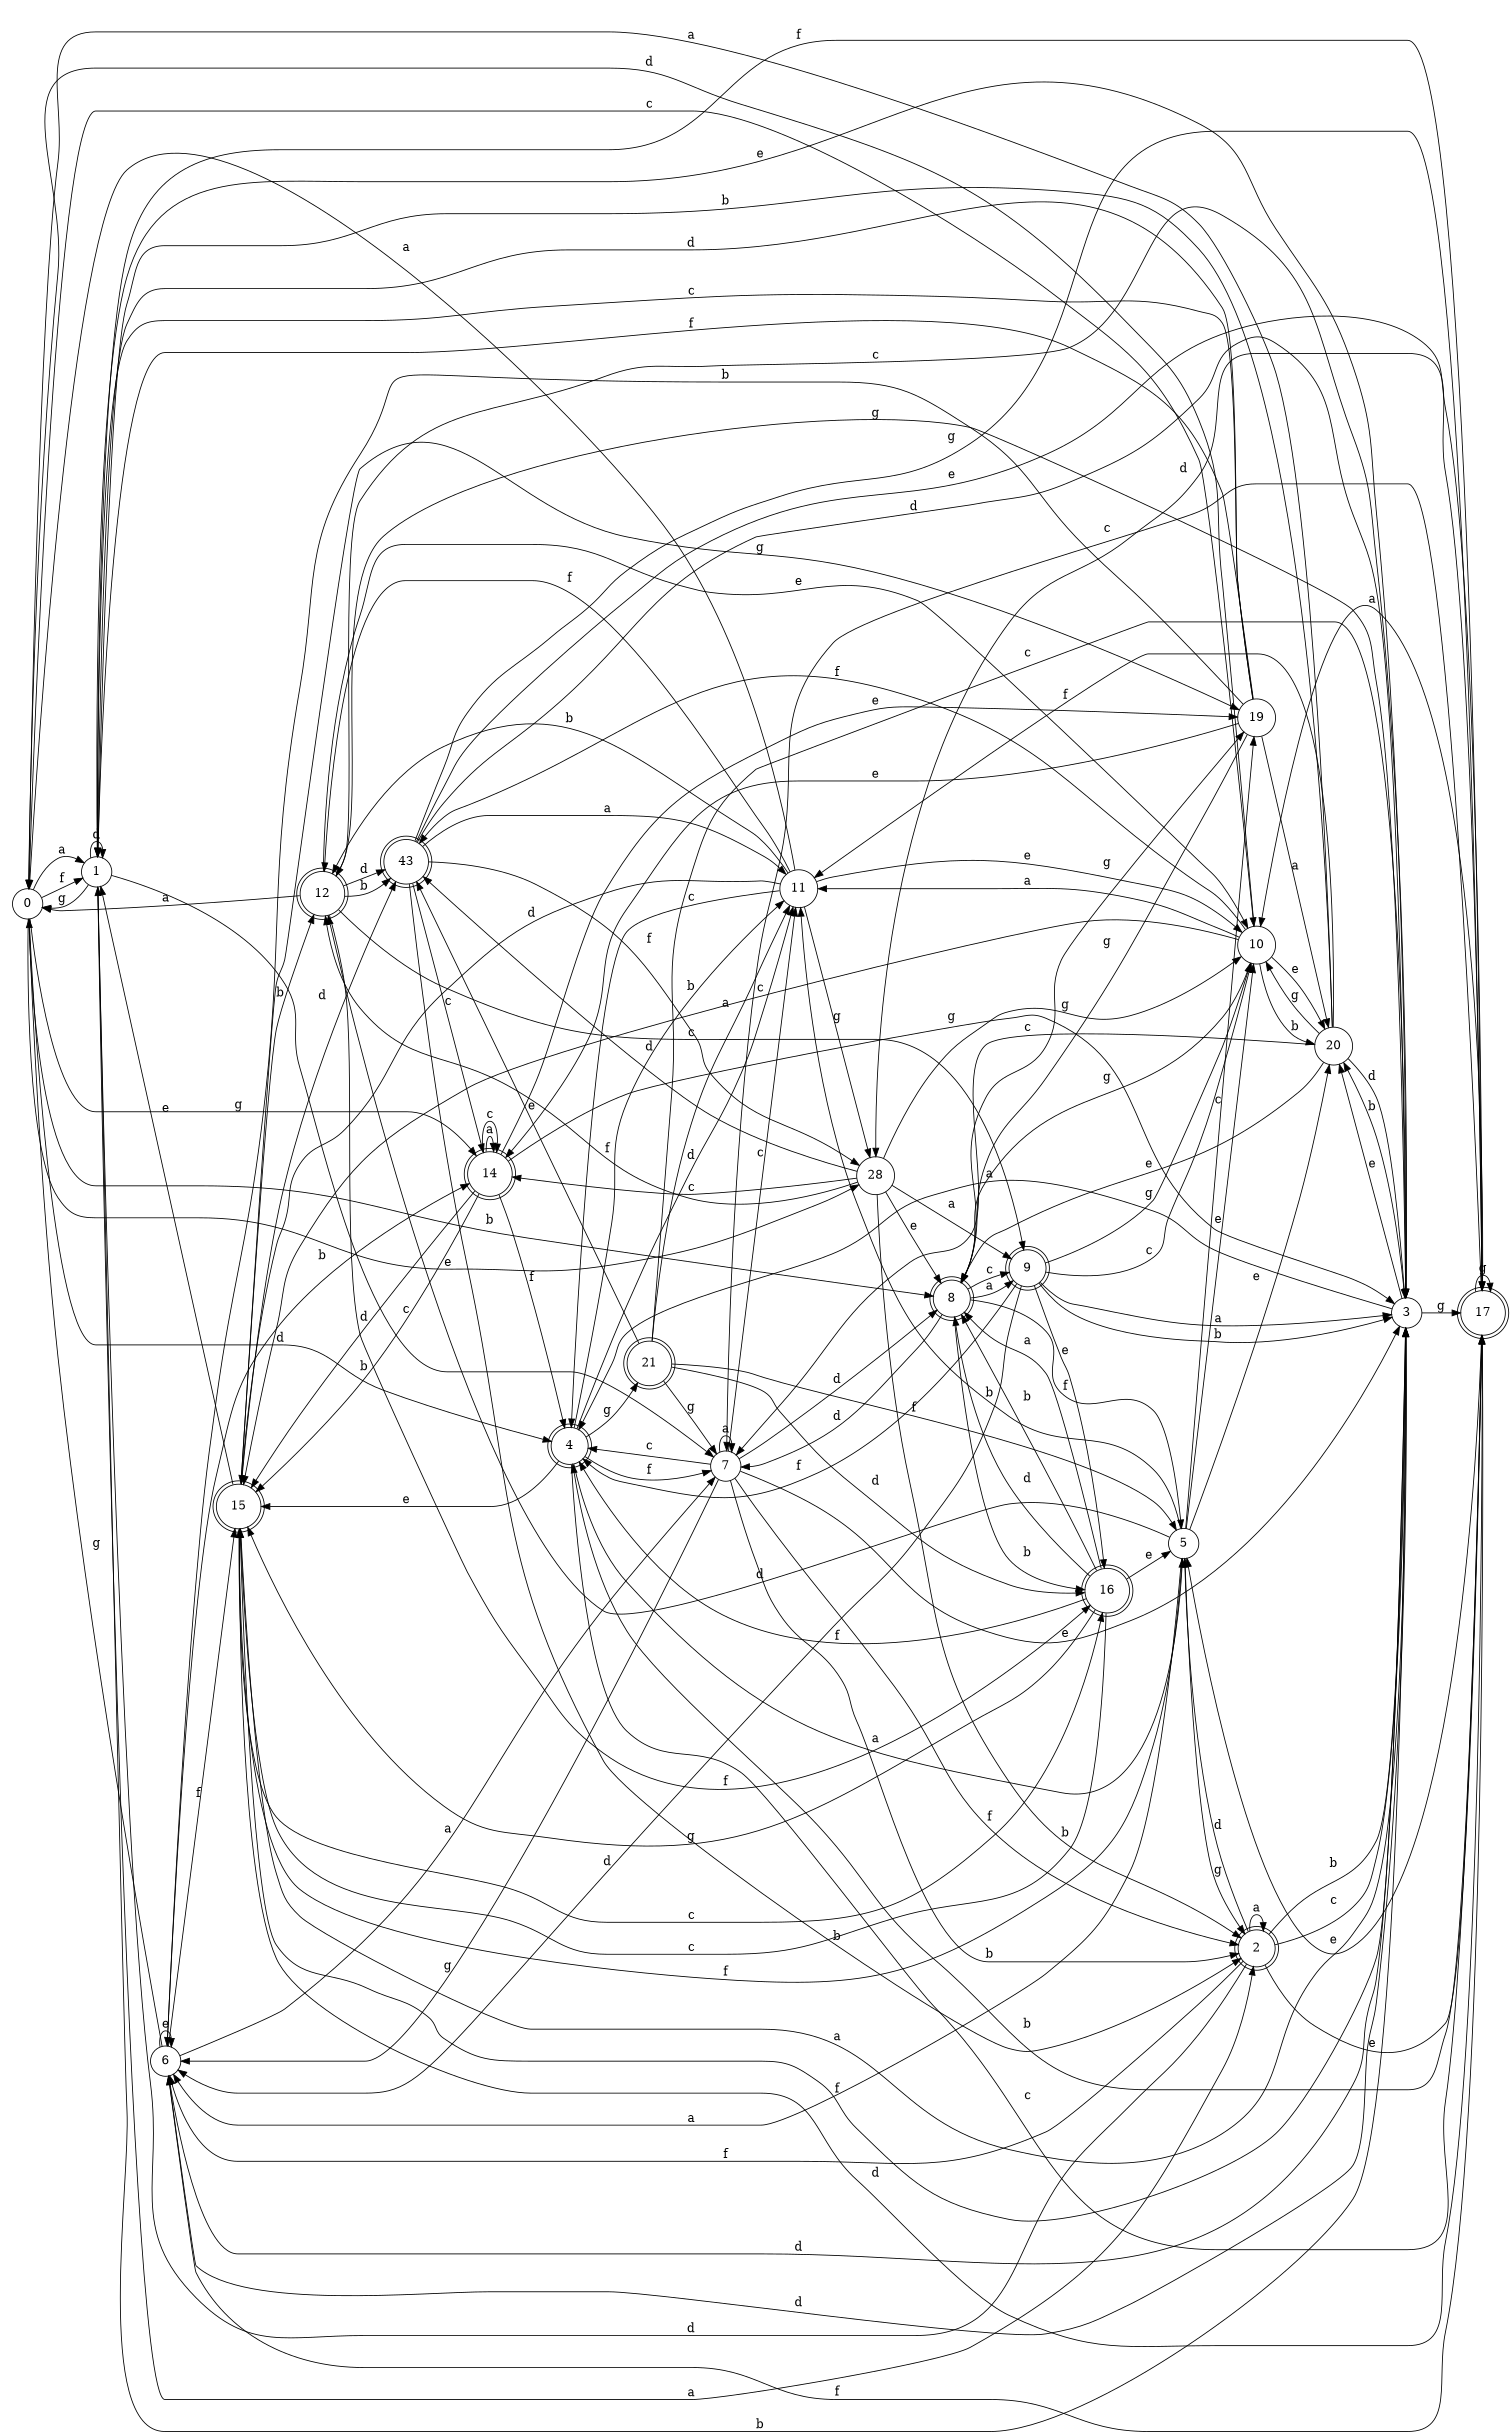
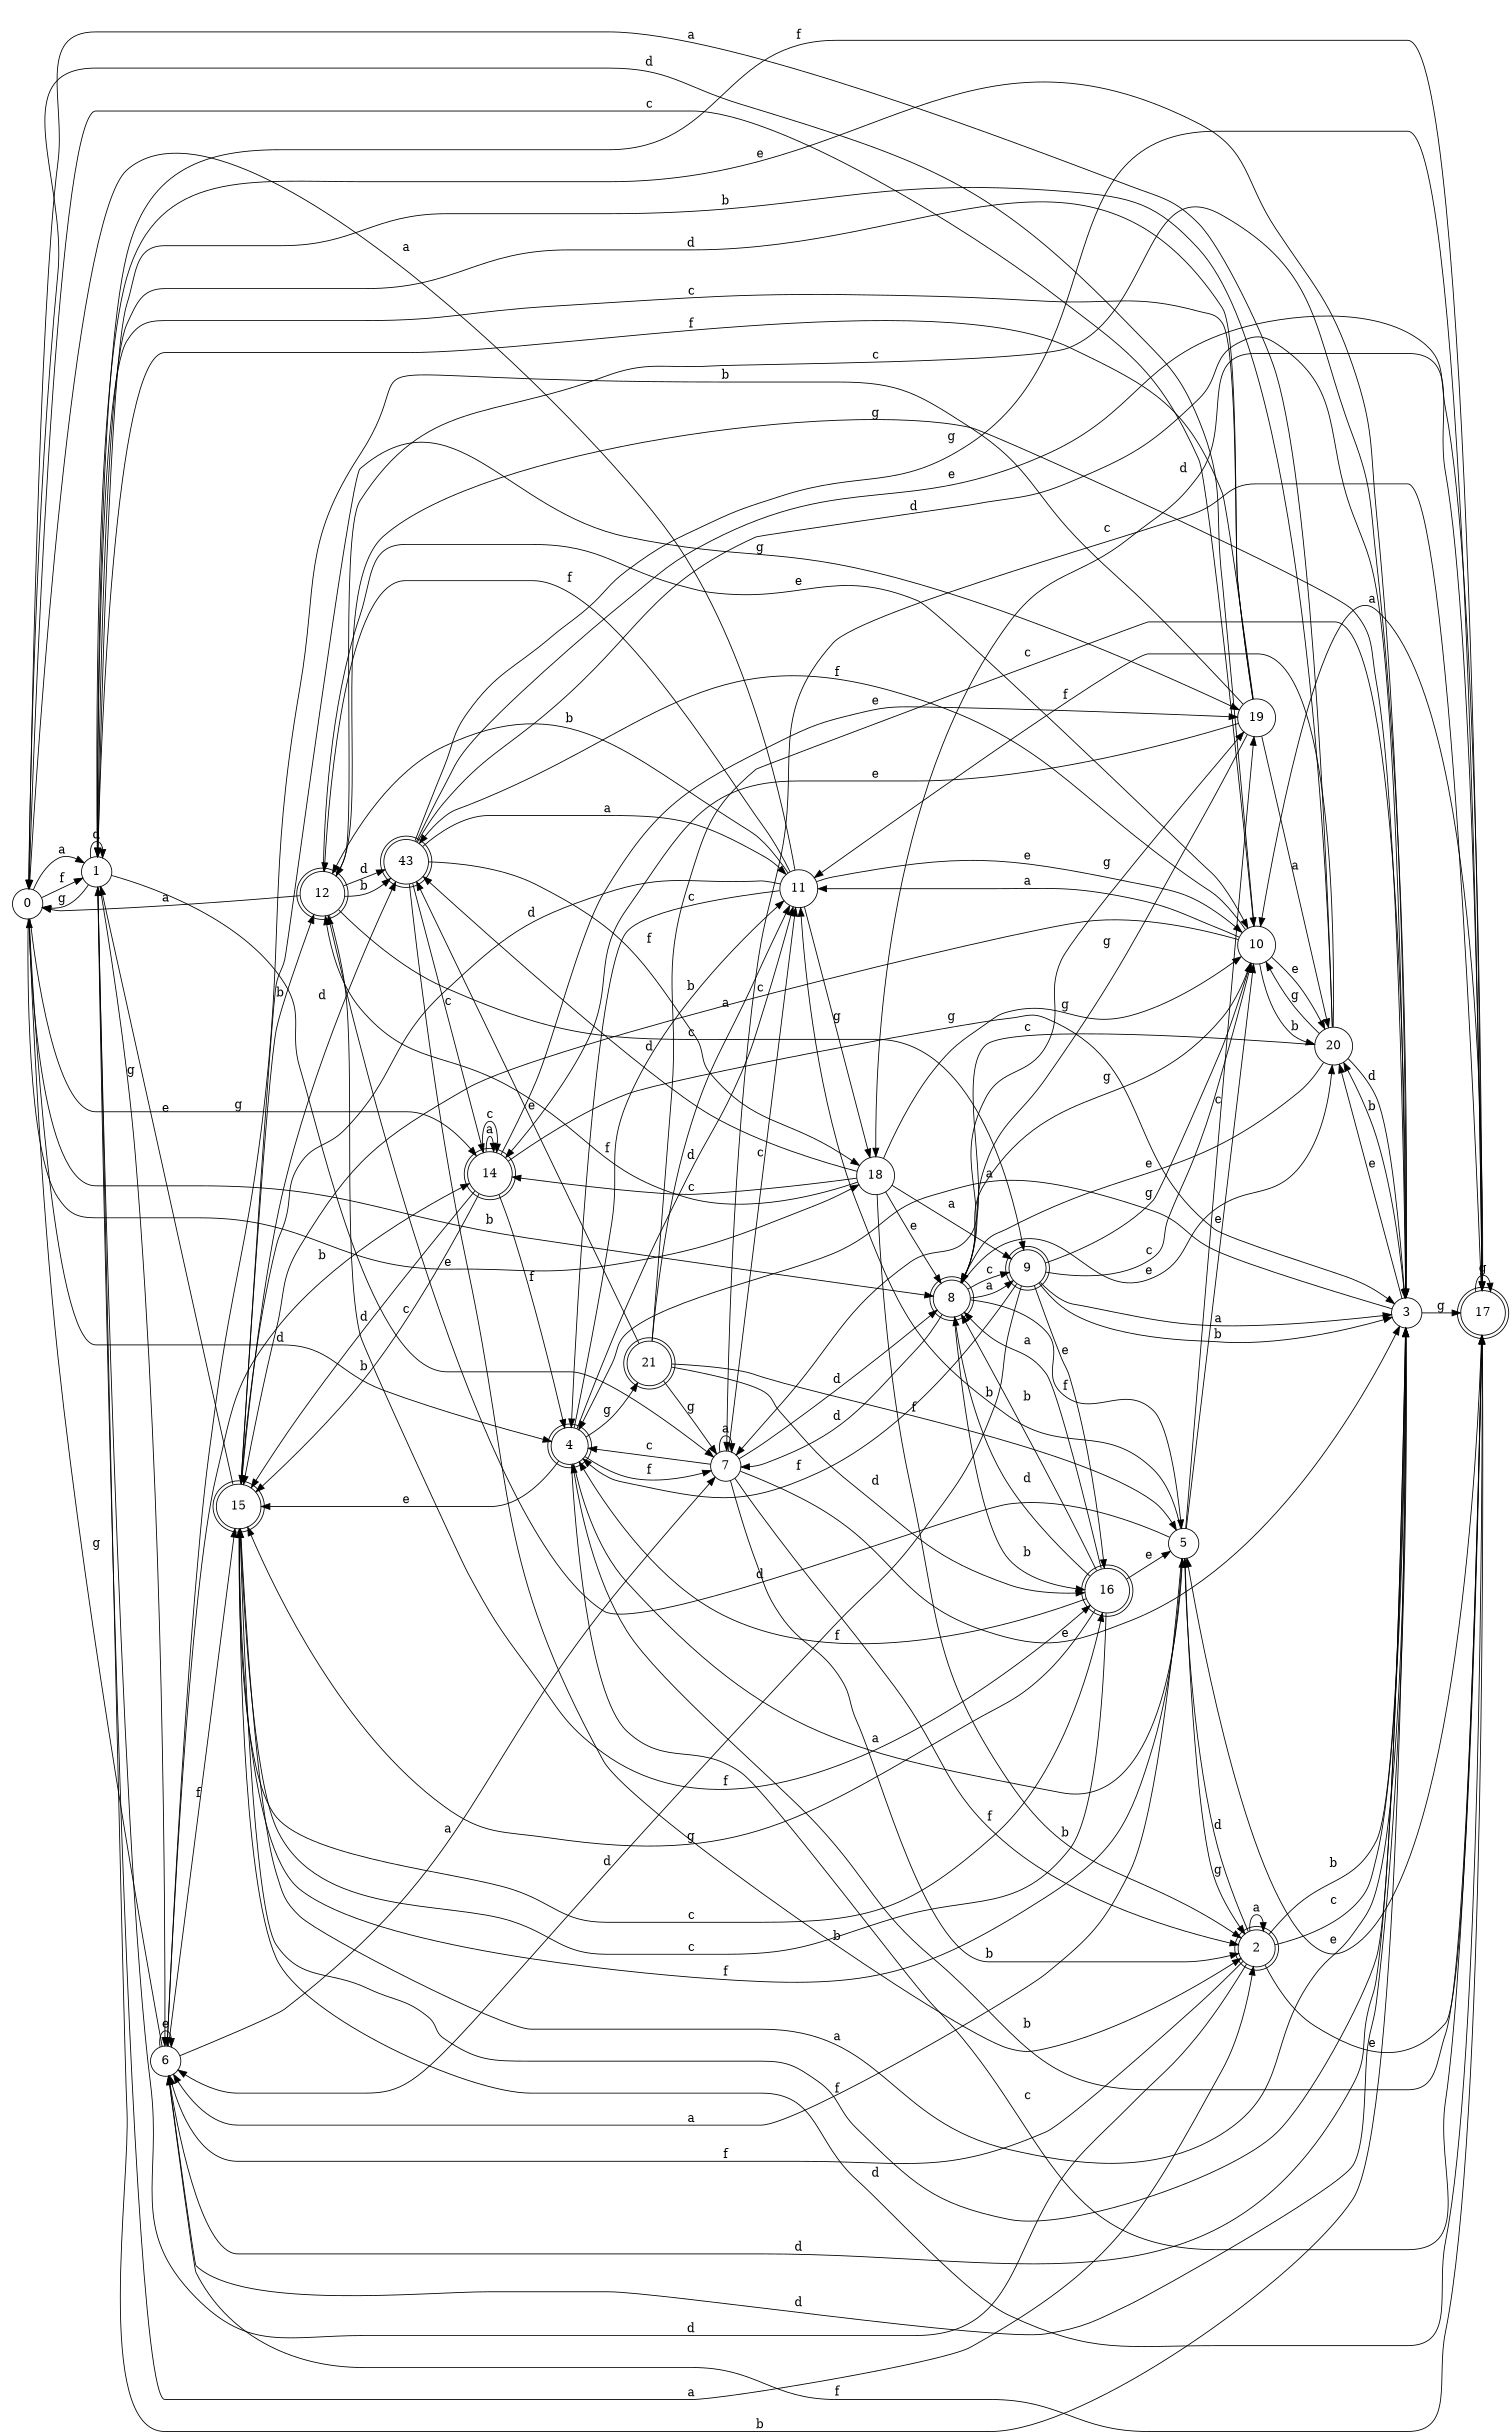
  digraph {
    rankdir=LR
    node [color=black fillcolor=white shape=circle style=filled]
    n1 [label=0]
    n2 [label=1]
    n3 [label=4 shape=doublecircle style="rounded,filled"]
    n4 [label=8 shape=doublecircle style="rounded,filled"]
    n5 [label=10]
    n6 [label=14 shape=doublecircle style="rounded,filled"]
-   n7 [label=28]
+   n7 [label=18]
    n8 [label=2 shape=doublecircle style="rounded,filled"]
    n9 [label=3]
    n10 [label=7]
    n11 [label=17 shape=doublecircle style="rounded,filled"]
    n12 [label=5]
    n13 [label=15 shape=doublecircle style="rounded,filled"]
    n14 [label=11]
    n15 [label=21 shape=doublecircle style="rounded,filled"]
    n16 [label=20]
    n17 [label=19]
    n18 [label=9 shape=doublecircle style="rounded,filled"]
    n19 [label=16 shape=doublecircle style="rounded,filled"]
    n20 [label=43 shape=doublecircle style="rounded,filled"]
    n21 [label=12 shape=doublecircle style="rounded,filled"]
    n22 [label=6]
    n1 -> n2 [label=a]
    n1 -> n2 [label=f]
    n1 -> n3 [label=d]
    n1 -> n4 [label=b]
    n1 -> n5 [label=c]
    n1 -> n6 [label=g]
    n1 -> n7 [label=e]
    n2 -> n1 [label=g]
    n2 -> n2 [label=d]
    n2 -> n8 [label=a]
    n2 -> n9 [label=b]
    n2 -> n9 [label=e]
    n2 -> n10 [label=c]
    n2 -> n11 [label=f]
    n3 -> n10 [label=f]
    n3 -> n11 [label=c]
    n3 -> n12 [label=a]
    n3 -> n13 [label=e]
    n3 -> n14 [label=b]
    n3 -> n14 [label=d]
    n3 -> n15 [label=g]
    n4 -> n10 [label=d]
    n4 -> n12 [label=f]
-   n12 -> n16 [label=e]
+   n4 -> n16 [label=e]
    n4 -> n17 [label=g]
    n4 -> n18 [label=a]
    n4 -> n18 [label=c]
    n4 -> n19 [label=b]
    n5 -> n1 [label=d]
    n5 -> n4 [label=g]
    n5 -> n13 [label=c]
    n5 -> n14 [label=a]
    n5 -> n16 [label=b]
    n5 -> n16 [label=e]
    n5 -> n20 [label=f]
    n6 -> n3 [label=f]
    n6 -> n6 [label=a]
    n6 -> n6 [label=c]
    n6 -> n9 [label=g]
    n6 -> n13 [label=b]
    n6 -> n13 [label=d]
    n6 -> n17 [label=e]
    n7 -> n4 [label=e]
    n7 -> n5 [label=g]
    n7 -> n6 [label=c]
    n7 -> n8 [label=b]
    n7 -> n18 [label=a]
    n7 -> n20 [label=d]
    n7 -> n21 [label=f]
    n8 -> n2 [label=d]
    n8 -> n8 [label=a]
    n8 -> n9 [label=b]
    n8 -> n9 [label=c]
    n8 -> n11 [label=e]
    n8 -> n12 [label=d]
    n8 -> n22 [label=f]
    n9 -> n3 [label=a]
    n9 -> n11 [label=g]
    n9 -> n13 [label=f]
    n9 -> n16 [label=b]
    n9 -> n16 [label=e]
    n9 -> n21 [label=c]
    n9 -> n22 [label=d]
    n10 -> n3 [label=c]
    n10 -> n4 [label=d]
    n10 -> n8 [label=b]
    n10 -> n8 [label=f]
    n10 -> n9 [label=e]
    n10 -> n10 [label=a]
    n10 -> n14 [label=c]
-   n10 -> n22 [label=g]
+   n2 -> n22 [label=g]
    n11 -> n3 [label=b]
    n11 -> n5 [label=a]
    n11 -> n7 [label=d]
    n11 -> n10 [label=c]
    n11 -> n11 [label=g]
    n11 -> n12 [label=e]
    n11 -> n22 [label=f]
    n12 -> n5 [label=e]
    n12 -> n8 [label=g]
    n12 -> n13 [label=f]
    n12 -> n14 [label=b]
    n12 -> n17 [label=c]
    n12 -> n21 [label=d]
    n12 -> n22 [label=a]
    n13 -> n2 [label=e]
    n13 -> n9 [label=a]
    n13 -> n11 [label=d]
    n13 -> n17 [label=g]
    n13 -> n19 [label=c]
    n13 -> n20 [label=d]
    n13 -> n21 [label=b]
    n14 -> n1 [label=a]
    n14 -> n3 [label=c]
    n14 -> n5 [label=e]
    n14 -> n7 [label=g]
    n14 -> n13 [label=d]
    n14 -> n21 [label=b]
    n14 -> n21 [label=f]
    n15 -> n9 [label=c]
    n15 -> n10 [label=g]
    n15 -> n12 [label=f]
    n15 -> n14 [label=a]
    n15 -> n19 [label=d]
    n15 -> n20 [label=e]
    n16 -> n1 [label=a]
    n16 -> n2 [label=b]
    n16 -> n4 [label=e]
    n16 -> n5 [label=g]
    n16 -> n9 [label=d]
    n16 -> n10 [label=c]
    n16 -> n14 [label=f]
    n17 -> n2 [label=c]
    n17 -> n2 [label=d]
    n17 -> n2 [label=f]
    n17 -> n4 [label=g]
    n17 -> n6 [label=e]
    n17 -> n16 [label=a]
    n17 -> n22 [label=b]
    n18 -> n3 [label=f]
    n18 -> n5 [label=c]
    n18 -> n5 [label=g]
    n18 -> n9 [label=a]
    n18 -> n9 [label=b]
    n18 -> n19 [label=e]
    n18 -> n22 [label=d]
    n19 -> n3 [label=f]
    n19 -> n4 [label=a]
    n19 -> n4 [label=b]
    n19 -> n4 [label=d]
    n19 -> n12 [label=e]
    n19 -> n13 [label=c]
    n19 -> n13 [label=g]
    n20 -> n6 [label=c]
    n20 -> n7 [label=f]
    n20 -> n8 [label=b]
    n20 -> n9 [label=d]
    n20 -> n11 [label=e]
    n20 -> n11 [label=g]
    n20 -> n14 [label=a]
    n21 -> n1 [label=a]
    n21 -> n5 [label=e]
    n21 -> n9 [label=g]
    n21 -> n18 [label=c]
    n21 -> n19 [label=f]
    n21 -> n20 [label=b]
    n21 -> n20 [label=d]
    n22 -> n1 [label=g]
    n22 -> n6 [label=b]
    n22 -> n9 [label=d]
    n22 -> n10 [label=a]
    n22 -> n13 [label=f]
    n22 -> n22 [label=e]
  }
